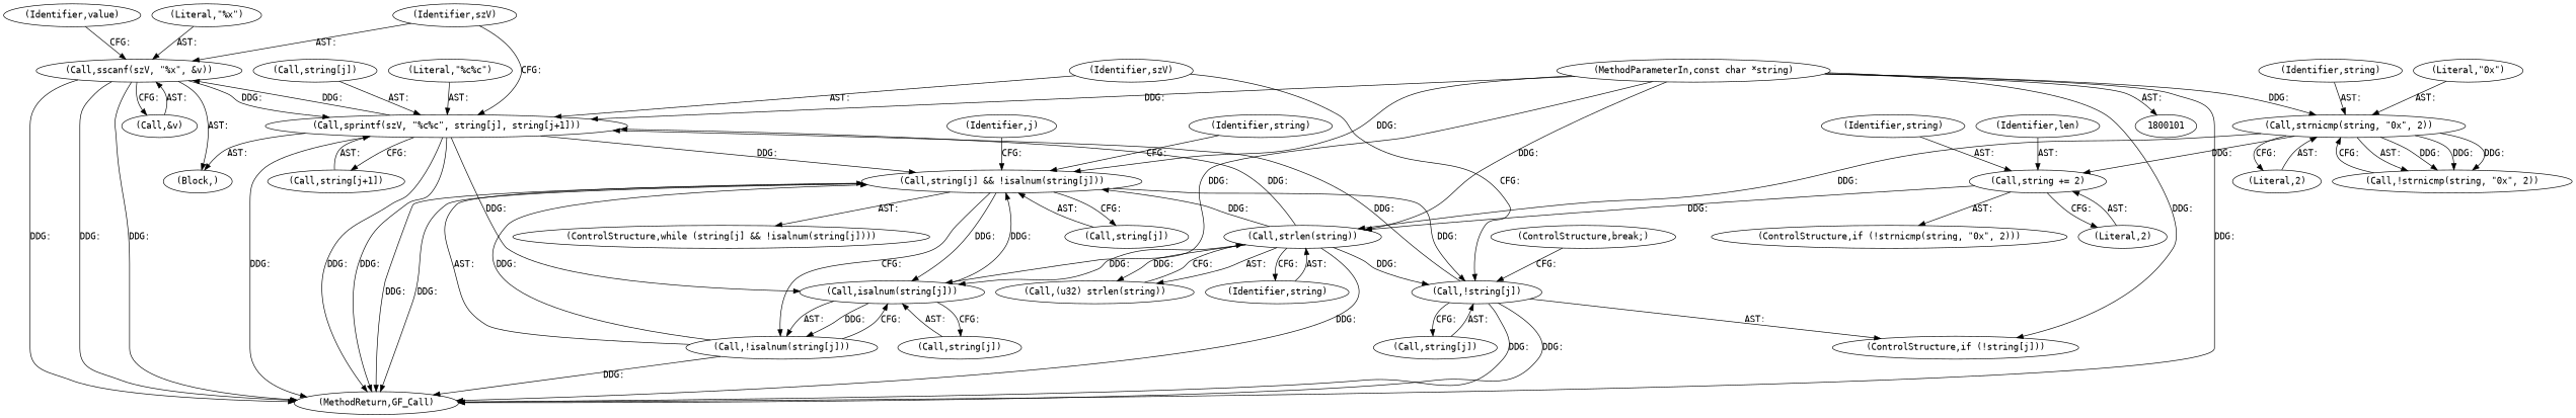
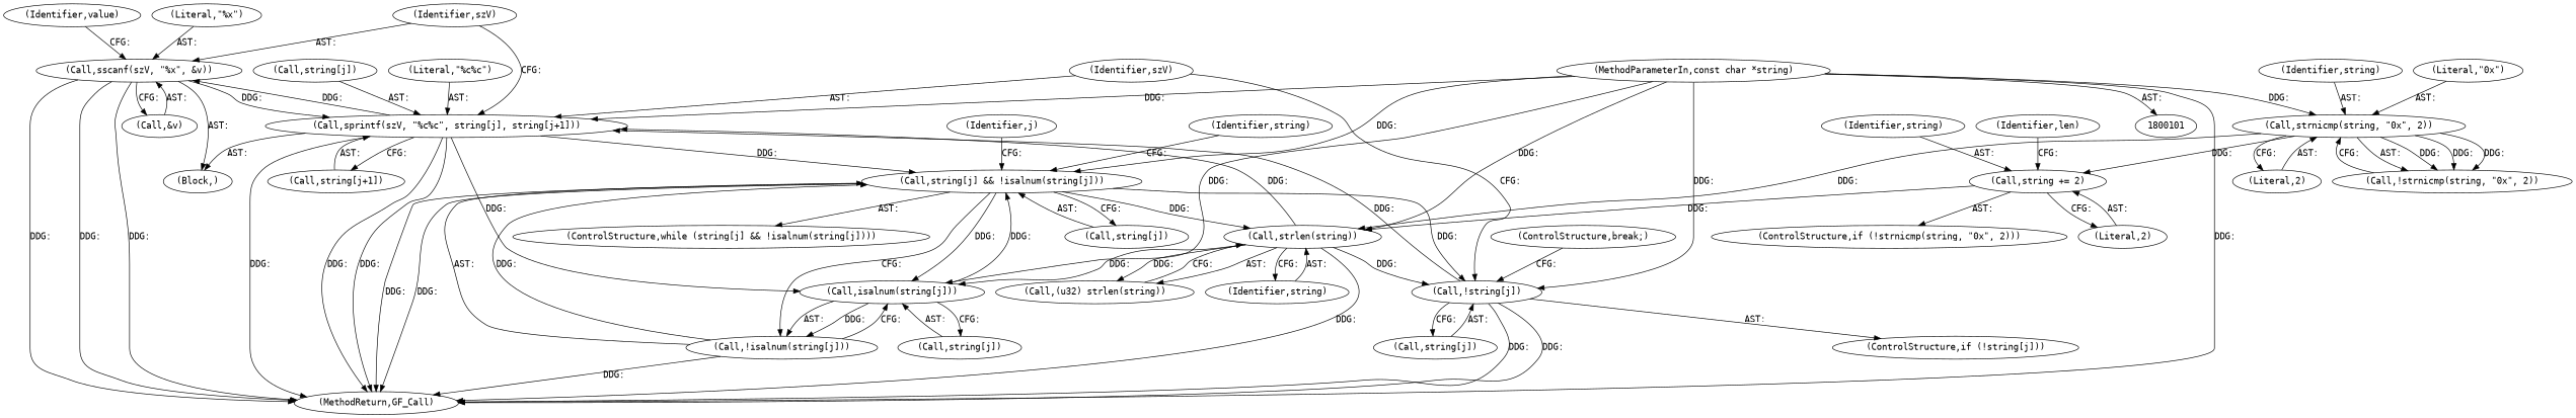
  digraph {
    fontname="DejaVu Sans Mono"
    node [fontname="DejaVu Sans Mono"]
    edge [fontname="DejaVu Sans Mono"]
    n1 [label="(Call,sscanf(szV, \"%x\", &v))"]
    n2 [label="(Call,sprintf(szV, \"%c%c\", string[j], string[j+1]))"]
    n3 [label="(Block,)"]
    n4 [label="(MethodReturn,GF_Call)"]
    n5 [label="(Call,&v)"]
    n6 [label="(Call,string[j] && !isalnum(string[j]))"]
    n7 [label="(Call,isalnum(string[j]))"]
    n8 [label="(Call,string[j+1])"]
    n9 [label="(Call,!string[j])"]
    n10 [label="(Call,!isalnum(string[j]))"]
    n11 [label="(Call,string[j])"]
    n12 [label="(ControlStructure,while (string[j] && !isalnum(string[j])))"]
    n13 [label="(Call,string[j])"]
    n14 [label="(Call,string[j])"]
    n15 [label="(ControlStructure,if (!string[j]))"]
    n16 [label="(Call,strlen(string))"]
    n17 [label="(Call,(u32) strlen(string))"]
    n18 [label="(Identifier,string)"]
    n19 [label="(Call,string += 2)"]
    n20 [label="(Literal,2)"]
    n21 [label="(ControlStructure,if (!strnicmp(string, \"0x\", 2)))"]
    n22 [label="(Call,strnicmp(string, \"0x\", 2))"]
    n23 [label="(Literal,2)"]
    n24 [label="(Call,!strnicmp(string, \"0x\", 2))"]
    n25 [label="(MethodParameterIn,const char *string)"]
    n26 [label=1800101]
    n27 [label="(Identifier,szV)"]
    n28 [label="(Identifier,szV)"]
    n29 [label="(Identifier,string)"]
    n30 [label="(Literal,\"%x\")"]
    n31 [label="(Identifier,j)"]
    n32 [label="(Call,string[j])"]
    n33 [label="(Identifier,len)"]
    n34 [label="(Literal,\"0x\")"]
    n35 [label="(Identifier,string)"]
    n36 [label="(ControlStructure,break;)"]
    n37 [label="(Literal,\"%c%c\")"]
    n38 [label="(Identifier,string)"]
    n39 [label="(Identifier,value)"]
    n1 -> n2 [label="DDG: "]
    n1 -> n3 [label="AST: "]
    n1 -> n4 [label="DDG: "]
    n1 -> n4 [label="DDG: "]
    n1 -> n4 [label="DDG: "]
    n1 -> n5 [label="CFG: "]
    n2 -> n1 [label="DDG: "]
    n2 -> n3 [label="AST: "]
    n2 -> n4 [label="DDG: "]
    n2 -> n4 [label="DDG: "]
    n2 -> n4 [label="DDG: "]
    n2 -> n6 [label="DDG: "]
    n2 -> n7 [label="DDG: "]
    n2 -> n8 [label="CFG: "]
    n5 -> n1 [label="AST: "]
    n6 -> n4 [label="DDG: "]
    n6 -> n4 [label="DDG: "]
    n6 -> n7 [label="DDG: "]
    n6 -> n9 [label="DDG: "]
    n6 -> n10 [label="CFG: "]
    n6 -> n11 [label="CFG: "]
    n6 -> n12 [label="AST: "]
    n7 -> n6 [label="DDG: "]
    n7 -> n10 [label="AST: "]
    n7 -> n10 [label="DDG: "]
    n7 -> n13 [label="CFG: "]
    n8 -> n2 [label="AST: "]
    n9 -> n2 [label="DDG: "]
    n9 -> n4 [label="DDG: "]
    n9 -> n4 [label="DDG: "]
    n9 -> n14 [label="CFG: "]
    n9 -> n15 [label="AST: "]
    n10 -> n4 [label="DDG: "]
    n10 -> n6 [label="AST: "]
    n10 -> n6 [label="DDG: "]
    n10 -> n7 [label="CFG: "]
    n11 -> n6 [label="AST: "]
    n13 -> n7 [label="AST: "]
    n14 -> n9 [label="AST: "]
    n16 -> n2 [label="DDG: "]
    n16 -> n4 [label="DDG: "]
-   n16 -> n6 [label="DDG: "]
+   n6 -> n16 [label="DDG: "]
    n16 -> n7 [label="DDG: "]
    n16 -> n9 [label="DDG: "]
    n16 -> n17 [label="AST: "]
    n16 -> n17 [label="DDG: "]
    n16 -> n18 [label="CFG: "]
    n17 -> n16 [label="CFG: "]
    n18 -> n16 [label="AST: "]
    n19 -> n16 [label="DDG: "]
    n19 -> n20 [label="CFG: "]
    n19 -> n21 [label="AST: "]
    n20 -> n19 [label="AST: "]
    n22 -> n16 [label="DDG: "]
    n22 -> n19 [label="DDG: "]
    n22 -> n23 [label="CFG: "]
    n22 -> n24 [label="AST: "]
    n22 -> n24 [label="DDG: "]
    n22 -> n24 [label="DDG: "]
    n22 -> n24 [label="DDG: "]
    n23 -> n22 [label="AST: "]
    n24 -> n22 [label="CFG: "]
    n25 -> n2 [label="DDG: "]
    n25 -> n4 [label="DDG: "]
    n25 -> n6 [label="DDG: "]
    n25 -> n7 [label="DDG: "]
-   n25 -> n15 [label="DDG: "]
+   n25 -> n9 [label="DDG: "]
    n25 -> n16 [label="DDG: "]
    n25 -> n22 [label="DDG: "]
    n25 -> n26 [label="AST: "]
    n27 -> n1 [label="AST: "]
    n27 -> n2 [label="CFG: "]
    n28 -> n2 [label="AST: "]
    n28 -> n9 [label="CFG: "]
    n29 -> n22 [label="AST: "]
    n30 -> n1 [label="AST: "]
    n31 -> n6 [label="CFG: "]
    n32 -> n2 [label="AST: "]
-   n33 -> n19 [label="AST: "]
+   n33 -> n19 [label="CFG: "]
    n34 -> n22 [label="AST: "]
    n35 -> n6 [label="CFG: "]
    n36 -> n9 [label="CFG: "]
    n37 -> n2 [label="AST: "]
    n38 -> n19 [label="AST: "]
    n39 -> n1 [label="CFG: "]
  }
